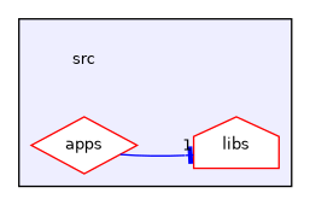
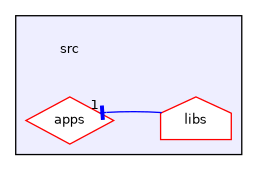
  digraph {
    compound=true
    rankdir=LR
    node [fontname=Helvetica fontsize=10 color=red fillcolor=white style=filled]
    n1 [label=src shape=plaintext color="" fillcolor="" style=""]
    n2 [label=apps shape=diamond]
    n3 [label=libs shape=house]
    subgraph cluster_1 {
      bgcolor="#eeeeff"
      pencolor=black
      n1
      n2
      n3
    }
-   n2 -> n3 [headlabel=1 labeldistance=1.5 labelfontname=Helvetica labelfontsize=10 color=blue style=solid arrowhead=tee]
+   n3 -> n2 [headlabel=1 labeldistance=1.5 labelfontname=Helvetica labelfontsize=10 color=blue style=solid arrowhead=tee]
  }
